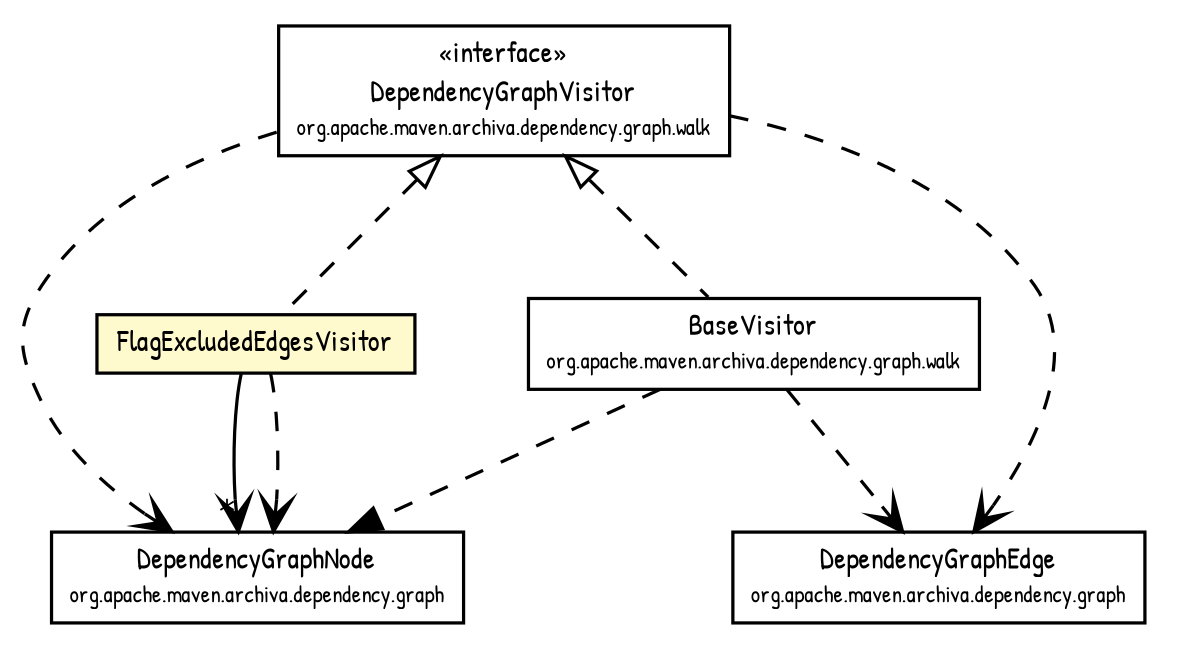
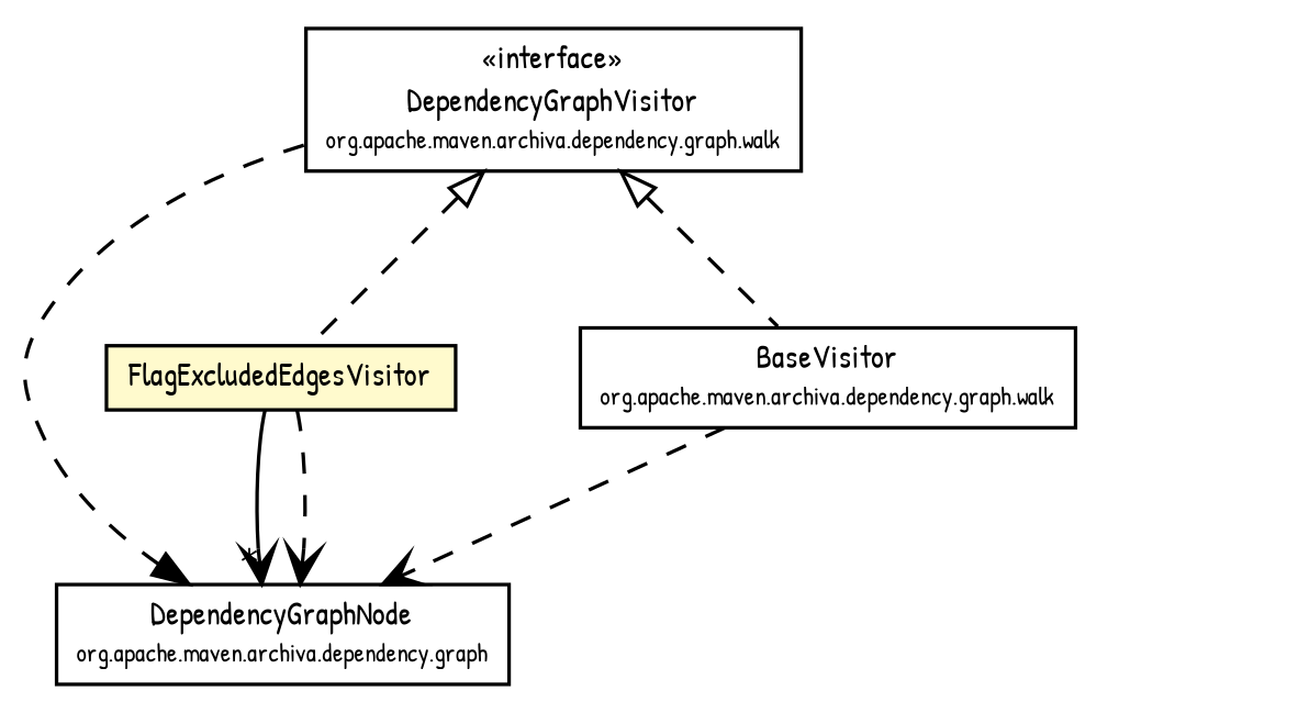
  digraph {
    fontname="Patrick Hand"
    node [fontcolor=black fontname="Patrick Hand" fontsize=9.0 shape=plaintext]
    edge [arrowhead=open color=black fontcolor=black fontname="Patrick Hand" fontsize=10.0 headport=p labelfontname=Helvetica labelfontsize=10 tailport=p style=dashed]
    n1 [label=<<table border="0" cellborder="1" cellspacing="0" cellpadding="2" port="p" href="../DependencyGraphNode.html"> 		<tr><td><table border="0" cellspacing="0" cellpadding="1"> 			<tr><td> DependencyGraphNode </td></tr> 			<tr><td><font point-size="7.0"> org.apache.maven.archiva.dependency.graph </font></td></tr> 		</table></td></tr> 		</table>>]
-   n2 [label=<<table border="0" cellborder="1" cellspacing="0" cellpadding="2" port="p" href="../DependencyGraphEdge.html"> 		<tr><td><table border="0" cellspacing="0" cellpadding="1"> 			<tr><td> DependencyGraphEdge </td></tr> 			<tr><td><font point-size="7.0"> org.apache.maven.archiva.dependency.graph </font></td></tr> 		</table></td></tr> 		</table>>]
    n3 [label=<<table border="0" cellborder="1" cellspacing="0" cellpadding="2" port="p" bgcolor="lemonChiffon" href="./FlagExcludedEdgesVisitor.html"> 		<tr><td><table border="0" cellspacing="0" cellpadding="1"> 			<tr><td> FlagExcludedEdgesVisitor </td></tr> 		</table></td></tr> 		</table>>]
    n4 [label=<<table border="0" cellborder="1" cellspacing="0" cellpadding="2" port="p" href="../walk/DependencyGraphVisitor.html"> 		<tr><td><table border="0" cellspacing="0" cellpadding="1"> 			<tr><td> &laquo;interface&raquo; </td></tr> 			<tr><td> DependencyGraphVisitor </td></tr> 			<tr><td><font point-size="7.0"> org.apache.maven.archiva.dependency.graph.walk </font></td></tr> 		</table></td></tr> 		</table>>]
    n5 [label=<<table border="0" cellborder="1" cellspacing="0" cellpadding="2" port="p" href="../walk/BaseVisitor.html"> 		<tr><td><table border="0" cellspacing="0" cellpadding="1"> 			<tr><td> BaseVisitor </td></tr> 			<tr><td><font point-size="7.0"> org.apache.maven.archiva.dependency.graph.walk </font></td></tr> 		</table></td></tr> 		</table>>]
    n3 -> n1 [headlabel="*" style=""]
    n3 -> n1
-   n4 -> n1
-   n4 -> n2
+   n4 -> n1 [arrowhead=normal]
    n4 -> n3 [arrowtail=empty dir=back fontsize=10 arrowhead="" color="" fontcolor=""]
    n4 -> n5 [arrowtail=empty dir=back fontsize=10 arrowhead="" color="" fontcolor=""]
-   n5 -> n1 [arrowhead=normal]
-   n5 -> n2
+   n5 -> n1
  }
